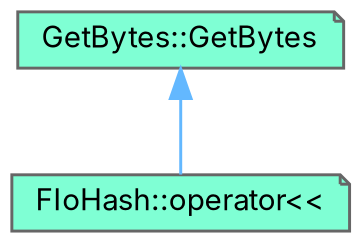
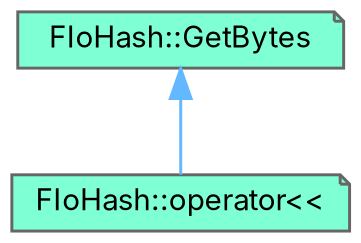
  digraph {
    rankdir=TB
    fontname=Inter
    node [fillcolor=aquamarine fontname=Inter fontsize=10 shape=note style=filled]
-   n1 [color=gray40 fontcolor=black height=0.2 label="GetBytes::GetBytes" width=0.4]
+   n1 [color=gray40 fontcolor=black height=0.2 label="FIoHash::GetBytes" width=0.4]
    n2 [color=grey40 height=0.2 label="FIoHash::operator\<\<" width=0.4]
    n1 -> n2 [color=steelblue1 dir=back fontname=Inter fontsize=10 labelfontname=Helvetica labelfontsize=10 style=solid]
  }
